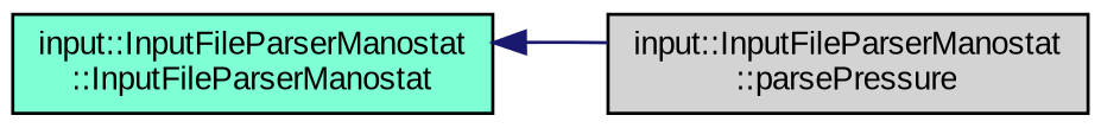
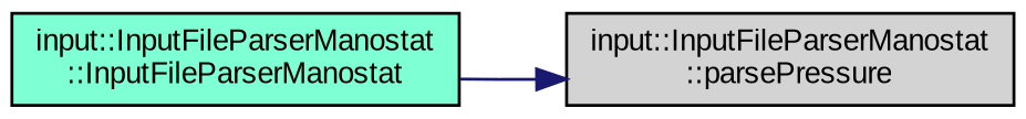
  digraph {
    rankdir=RL
    fontname="Liberation Sans"
    node [color=black fontname="Liberation Sans" fontsize=10 shape=record style=filled]
    n1 [fillcolor=lightgrey fontcolor=black height=0.2 label="input::InputFileParserManostat\l::parsePressure" width=0.4]
    n2 [fillcolor=aquamarine height=0.2 label="input::InputFileParserManostat\l::InputFileParserManostat" width=0.4]
-   n2 -> n1 [color=midnightblue dir=back fontname="Liberation Sans" fontsize=10 labelfontname=Helvetica labelfontsize=10 style=solid]
+   n1 -> n2 [color=midnightblue dir=back fontname="Liberation Sans" fontsize=10 labelfontname=Helvetica labelfontsize=10 style=solid]
  }
